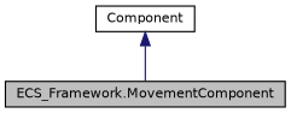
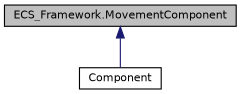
  digraph {
    node [color=black fontname=Helvetica fontsize=10 shape=record style=filled]
    n1 [fillcolor=grey75 fontcolor=black height=0.2 label="ECS_Framework.MovementComponent" width=0.4]
    n2 [fillcolor=white height=0.2 label=Component width=0.4]
-   n2 -> n1 [color=midnightblue dir=back fontname=Helvetica fontsize=10 labelfontname=Helvetica labelfontsize=10 style=solid]
+   n1 -> n2 [color=midnightblue dir=back fontname=Helvetica fontsize=10 labelfontname=Helvetica labelfontsize=10 style=solid]
  }
